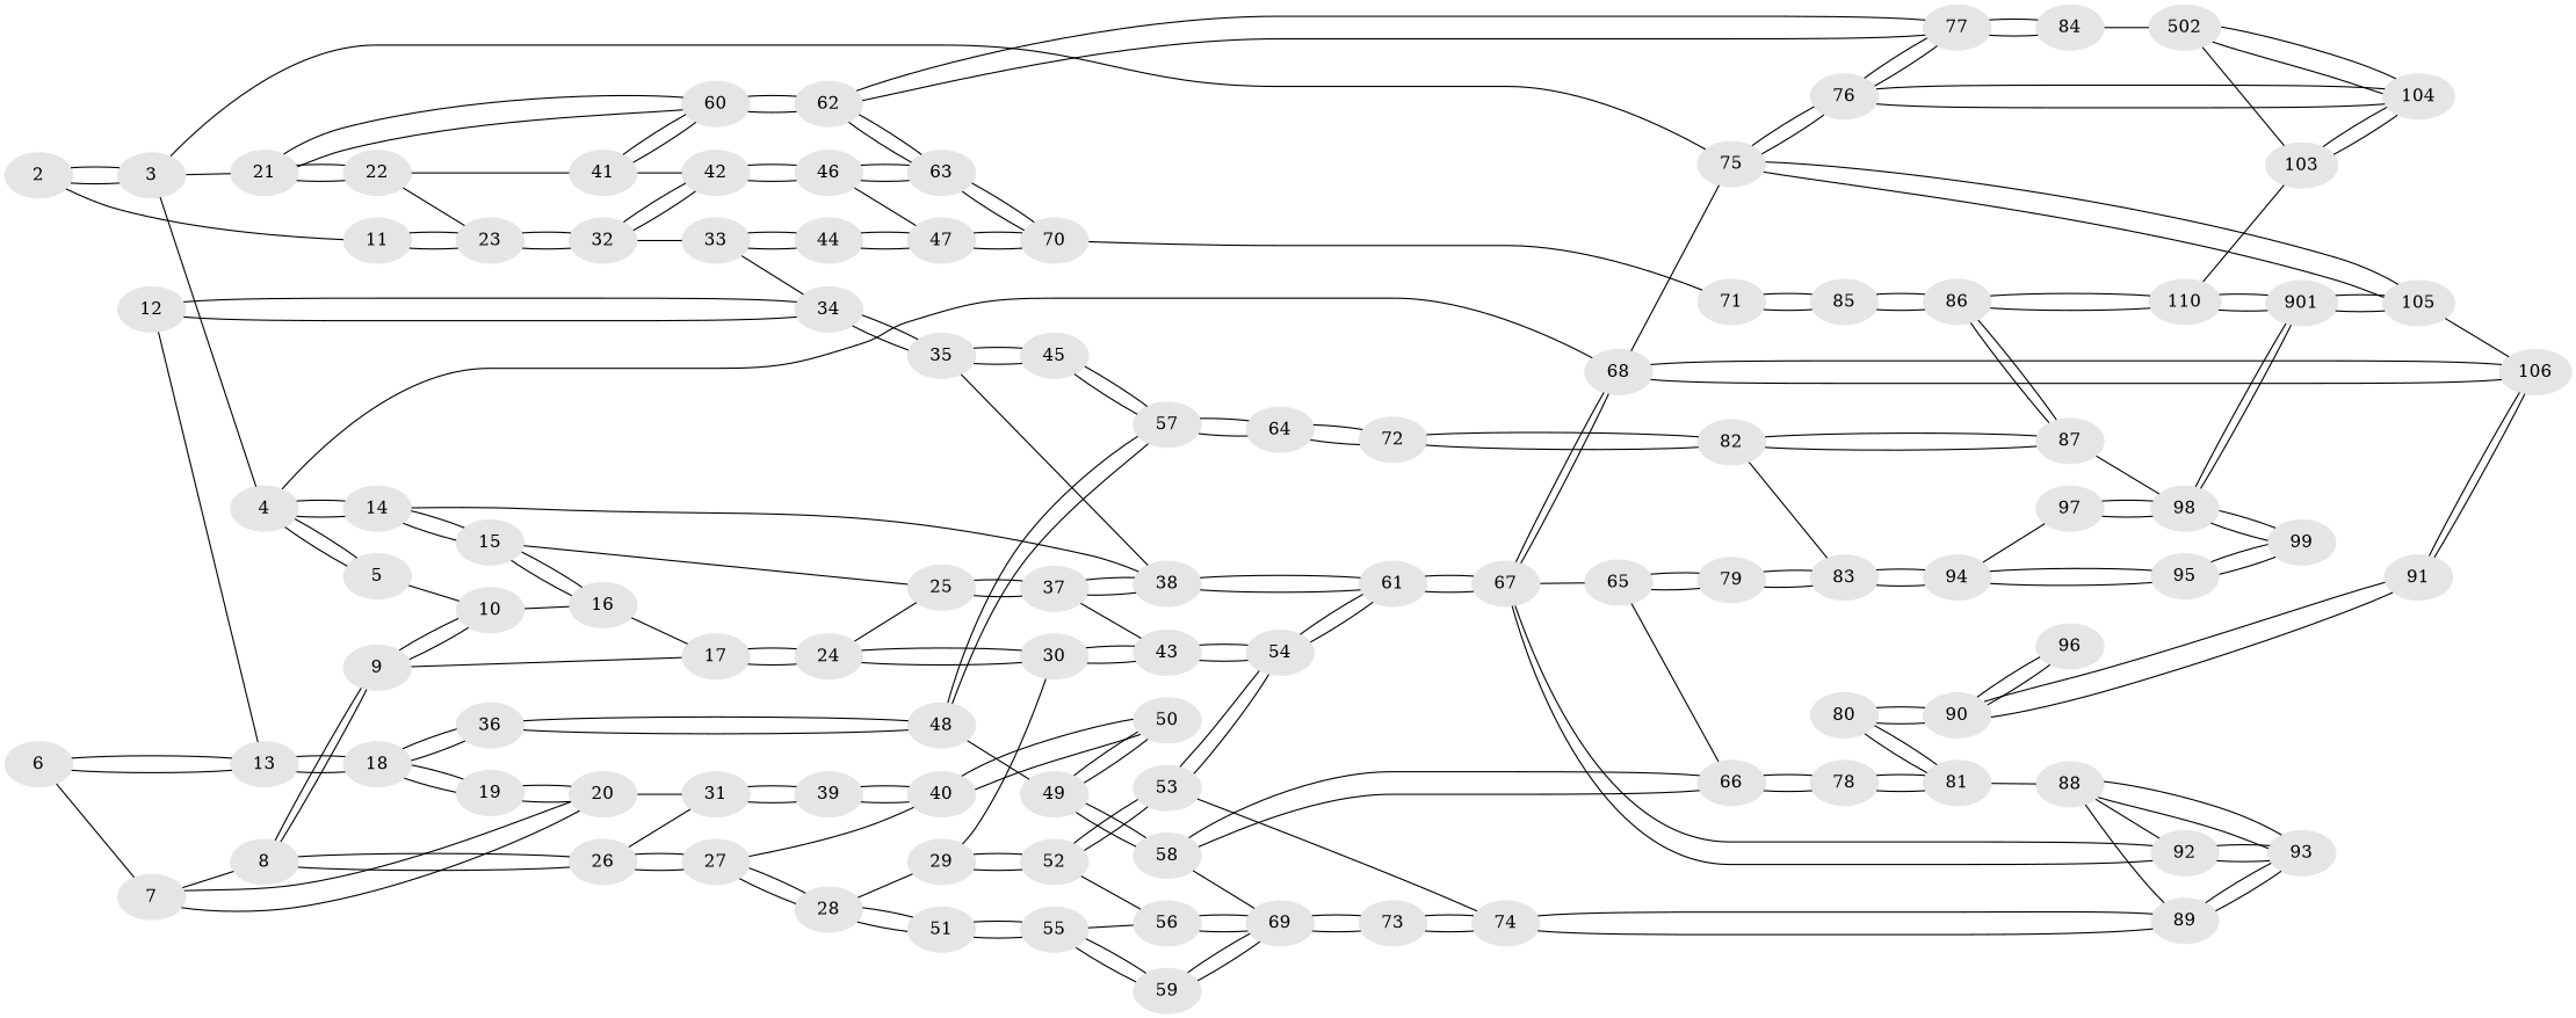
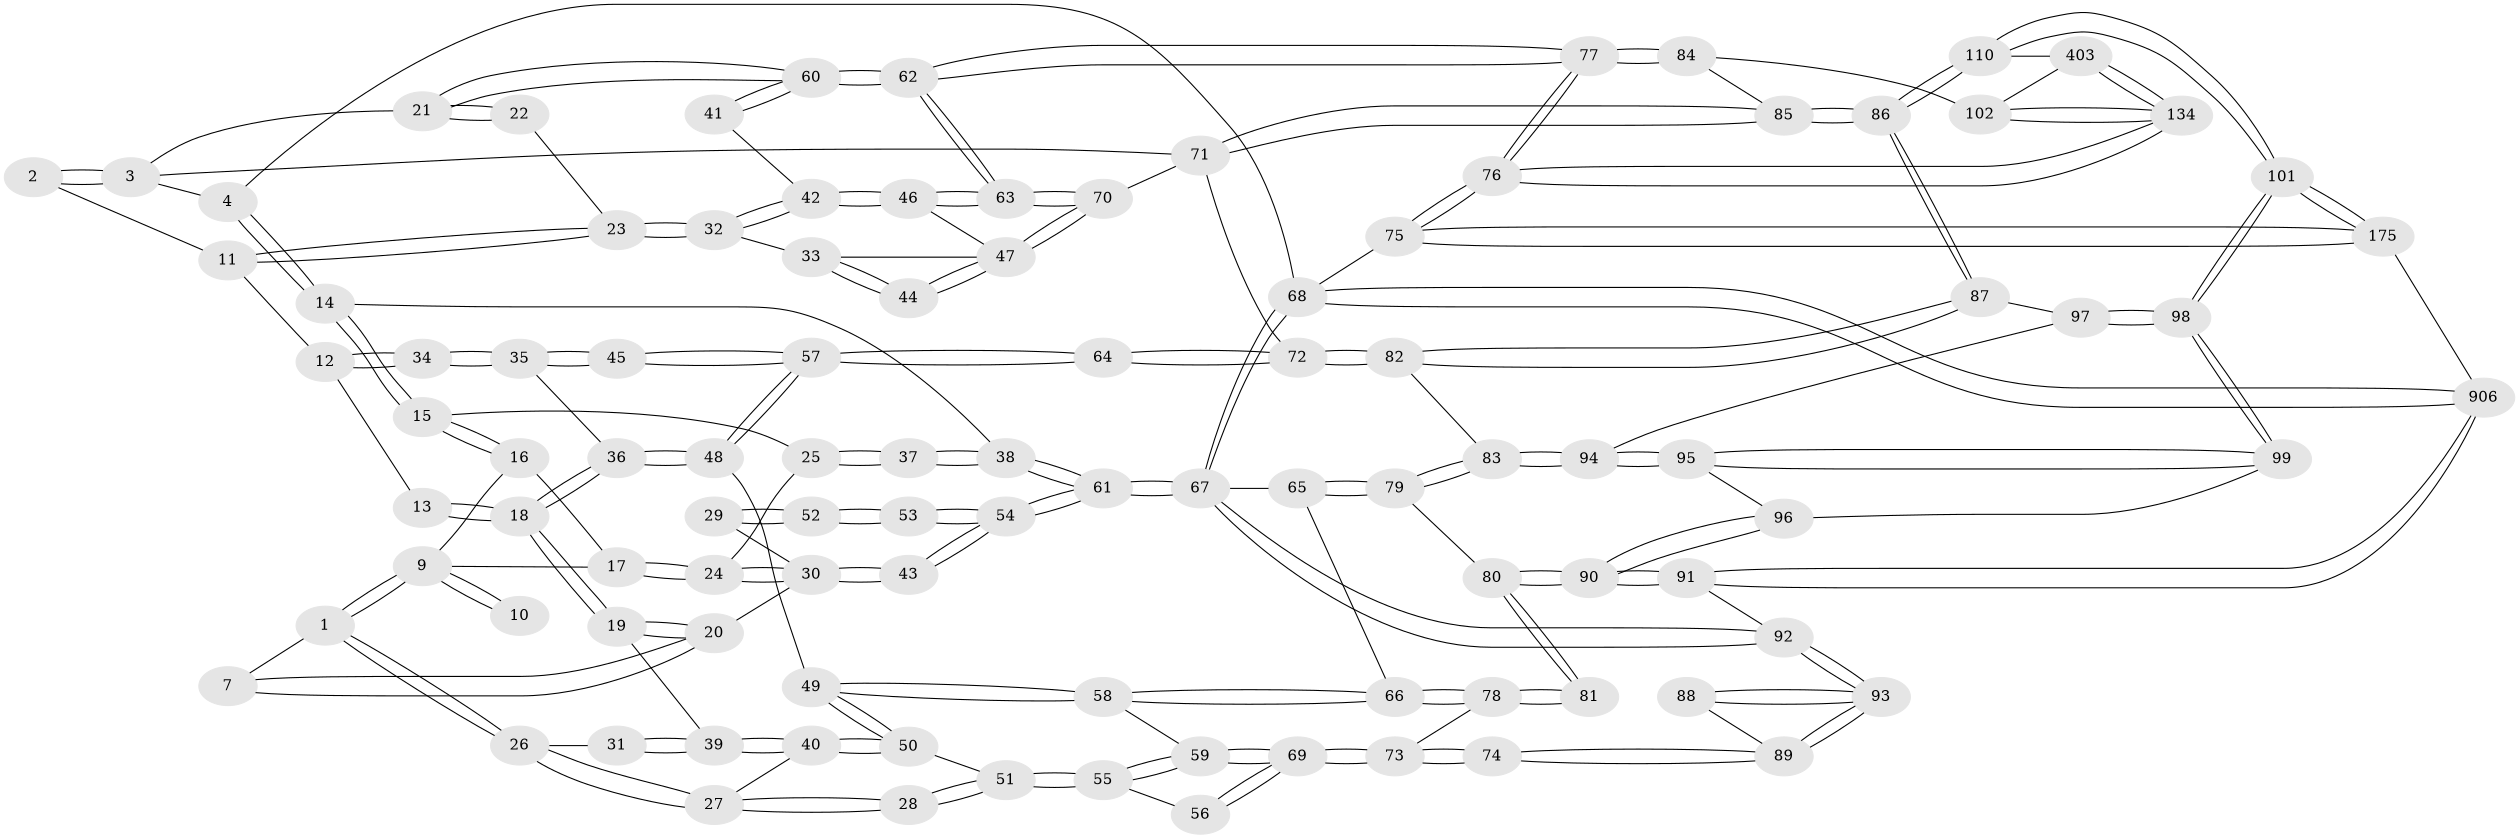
  graph {
    rankdir=LR
    node [color=gray90 style=filled]
    2
    3
    11
-   6
    7
    13
    4
    21
    75
    12
    23
-   5
    14
    68
    22
    60
    76
-   105
+   105 [label=175]
    10
    15
    38
-   106
+   106 [label=906]
    16
-   8
+   8 [label=1]
    20
    18
    9
    26
    31
    17
    27
    24
    34
    32
    35
    19
    36
    25
    61
    37
    30
    39
    48
    40
    41
    62
    42
    33
    43
    28
    29
    51
    50
    52
    55
    53
    56
    54
    44
    46
    47
    45
    57
    49
    67
    63
    70
    64
    71
    58
    59
    66
    74
    69
    89
    73
    72
    78
    77
    65
    92
    84
    79
    82
    80
    83
    81
    93
    85
    86
    87
-   104
-   102 [label=502]
+   104 [label=134]
+   102
    88
    90
    94
    91
    96
    97
    95
-   103
+   103 [label=403]
    n102 [label=110]
-   101 [label=901]
+   101
    98
    99
    2 -- 3
    2 -- 3
    2 -- 11
    3 -- 4
    3 -- 21
-   3 -- 75
+   3 -- 71
+   11 -- 12
    11 -- 23
    11 -- 23
-   6 -- 7
-   6 -- 13
-   6 -- 13
    7 -- 8
    7 -- 20
    7 -- 20
    13 -- 18
    13 -- 18
-   4 -- 5
-   4 -- 5
    4 -- 14
    4 -- 14
    4 -- 68
    21 -- 22
    21 -- 22
    21 -- 60
    21 -- 60
    75 -- 76
    75 -- 76
    75 -- 105
    75 -- 105
    12 -- 13
    12 -- 34
    12 -- 34
    23 -- 32
    23 -- 32
-   5 -- 10
    14 -- 15
    14 -- 15
    14 -- 38
    68 -- 75
    68 -- 106
    68 -- 106
    22 -- 23
-   22 -- 41
    60 -- 62
    60 -- 62
    76 -- 77
    76 -- 77
    76 -- 104
    76 -- 104
    105 -- 106
-   10 -- 16
+   9 -- 16
    15 -- 16
    15 -- 16
    15 -- 25
    38 -- 61
    38 -- 61
    16 -- 17
    8 -- 9
    8 -- 9
    8 -- 26
    8 -- 26
-   20 -- 31
+   20 -- 30
    18 -- 19
    18 -- 19
    18 -- 36
    18 -- 36
    9 -- 10
    9 -- 10
    9 -- 17
    26 -- 31
    26 -- 27
    26 -- 27
    31 -- 39
    31 -- 39
    17 -- 24
    17 -- 24
    27 -- 40
    27 -- 28
    27 -- 28
    24 -- 25
    24 -- 30
    24 -- 30
    34 -- 35
    34 -- 35
    32 -- 42
    32 -- 42
    32 -- 33
-   35 -- 38
+   35 -- 36
    35 -- 45
    35 -- 45
    19 -- 20
    19 -- 20
+   19 -- 39
    36 -- 48
    36 -- 48
    25 -- 37
    25 -- 37
    61 -- 67
    61 -- 67
    37 -- 38
    37 -- 38
-   37 -- 43
    30 -- 43
    30 -- 43
    39 -- 40
    39 -- 40
    48 -- 57
    48 -- 57
    48 -- 49
    40 -- 50
    40 -- 50
    41 -- 60
    41 -- 60
    41 -- 42
    62 -- 63
    62 -- 63
    62 -- 77
    62 -- 77
    42 -- 46
    42 -- 46
-   33 -- 34
+   33 -- 47
    33 -- 44
    33 -- 44
    43 -- 54
    43 -- 54
-   28 -- 29
    28 -- 51
    28 -- 51
    29 -- 30
    29 -- 52
    29 -- 52
    51 -- 55
    51 -- 55
+   50 -- 51
    52 -- 53
    52 -- 53
-   52 -- 56
    55 -- 56
    55 -- 59
    55 -- 59
    53 -- 54
    53 -- 54
-   53 -- 74
    56 -- 69
    56 -- 69
    54 -- 61
    54 -- 61
    44 -- 47
    44 -- 47
    46 -- 47
    46 -- 63
    46 -- 63
    47 -- 70
    47 -- 70
    45 -- 57
    45 -- 57
    57 -- 64
    57 -- 64
    49 -- 50
    49 -- 50
    49 -- 58
    49 -- 58
    67 -- 68
    67 -- 68
    67 -- 65
    67 -- 92
    67 -- 92
    63 -- 70
    63 -- 70
    70 -- 71
    64 -- 72
    64 -- 72
+   71 -- 72
    71 -- 85
    71 -- 85
-   58 -- 69
+   58 -- 59
    58 -- 66
    58 -- 66
    59 -- 69
    59 -- 69
    66 -- 78
    66 -- 78
    74 -- 89
    74 -- 89
    69 -- 73
    69 -- 73
    89 -- 93
    89 -- 93
    73 -- 74
    73 -- 74
+   73 -- 78
    72 -- 82
    72 -- 82
    78 -- 81
    78 -- 81
    77 -- 84
    77 -- 84
    65 -- 66
    65 -- 79
    65 -- 79
    92 -- 93
    92 -- 93
+   84 -- 85
    84 -- 102
+   79 -- 80
    79 -- 83
    79 -- 83
    82 -- 83
    82 -- 87
    82 -- 87
    80 -- 81
    80 -- 81
    80 -- 90
    80 -- 90
    83 -- 94
    83 -- 94
-   81 -- 88
    85 -- 86
    85 -- 86
    86 -- 87
    86 -- 87
    86 -- n102
    86 -- n102
-   87 -- 98
+   87 -- 97
    102 -- 104
    102 -- 104
    102 -- 103
    88 -- 89
    88 -- 93
    88 -- 93
    90 -- 91
    90 -- 91
    90 -- 96
    90 -- 96
    94 -- 97
    94 -- 95
    94 -- 95
    91 -- 106
    91 -- 106
-   88 -- 92
+   91 -- 92
+   96 -- 99
    97 -- 98
    97 -- 98
+   95 -- 96
    95 -- 99
    95 -- 99
    103 -- 104
    103 -- 104
    n102 -- 103
    n102 -- 101
    n102 -- 101
    101 -- 105
    101 -- 105
    98 -- 101
    98 -- 101
    98 -- 99
    98 -- 99
  }
